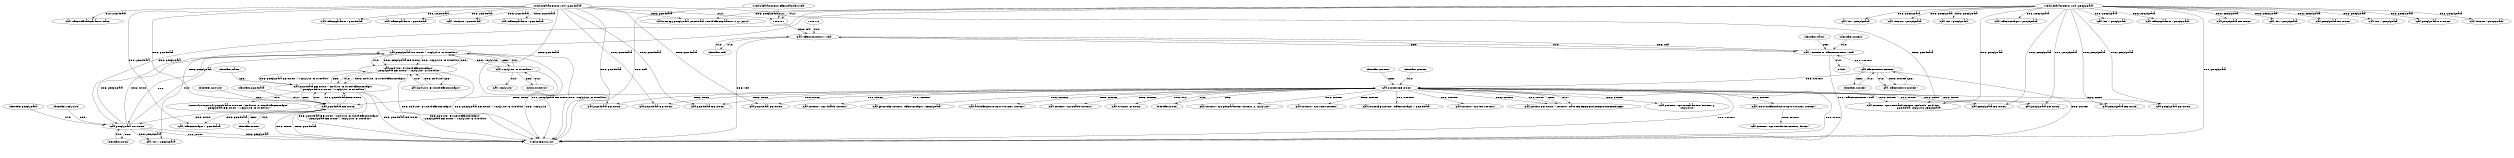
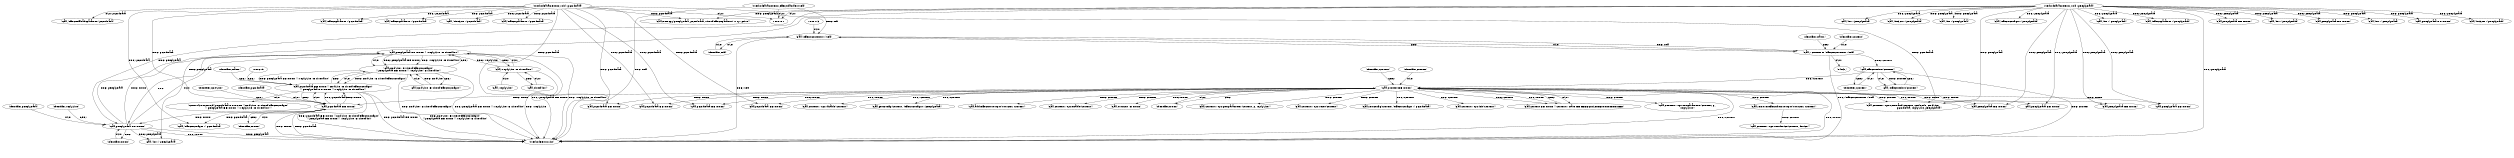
  digraph {
    n1 [label="(Call,pReplyData == NULL || *replySize != sizeof(int))"]
    n2 [label="(Call,pReplyData == NULL)"]
    n3 [label="(Call,*replySize != sizeof(int))"]
    n4 [label="(Call,cmdSize != sizeof(effect_config_t)\n || pReplyData == NULL || *replySize != sizeof(int))"]
    n5 [label="(MethodReturn,int)"]
    n6 [label="(Call,(int *) pReplyData)"]
    n7 [label="(Identifier,NULL)"]
-   n8 [label="(Block,sizeof(int))"]
+   n8 [label="(Call,sizeof(int))"]
    n9 [label="(Call,pCmdData == NULL || cmdSize != sizeof(effect_config_t)\n || pReplyData == NULL || *replySize != sizeof(int))"]
    n10 [label="(Call,cmdSize != sizeof(effect_config_t))"]
    n11 [label="(MethodParameterIn,void *pReplyData)"]
    n12 [label="(Call,pReplyData == NULL)"]
    n13 [label="(Call,(int *) pReplyData)"]
    n14 [label="(Call,pReplyData == NULL)"]
    n15 [label="(Call,pReplyData == NULL)"]
    n16 [label="(Call,(int32_t *)pReplyData)"]
    n17 [label="(Call,(int *)pReplyData)"]
    n18 [label="(Call,pReplyData == NULL)"]
    n19 [label="(Call,pReplyData == NULL)"]
    n20 [label="(Call,(int32_t *)pReplyData)"]
    n21 [label="(Call,(int *)pReplyData)"]
    n22 [label="(Call,(effect_config_t *)pReplyData)"]
    n23 [label="(Call,(int *) pReplyData)"]
    n24 [label="(Call,(effect_param_t *)pReplyData)"]
    n25 [label="(Call,memcpy(pReplyData, pCmdData, sizeof(effect_param_t) + q->psize))"]
    n26 [label="(Call,pReplyData == NULL)"]
    n27 [label="(Call,context->ops.command(context, cmdCode, cmdSize,\n                                          pCmdData, replySize, pReplyData))"]
    n28 [label="(Call,(int *)pReplyData)"]
    n29 [label="(Call,pReplyData == NULL)"]
    1000101
    n31 [label="(Call,pCmdData == NULL)"]
    n32 [label="(Call,(effect_config_t *) pCmdData)"]
    n33 [label="(Identifier,NULL)"]
    n34 [label="(ControlStructure,if (pCmdData == NULL || cmdSize != sizeof(effect_config_t)\n || pReplyData == NULL || *replySize != sizeof(int)))"]
    n35 [label="(MethodParameterIn,void *pCmdData)"]
    n36 [label="(Call,(effect_param_t *)pCmdData)"]
    n37 [label="(Call,pCmdData == NULL)"]
    n38 [label="(Call,(uint32_t *)pCmdData)"]
    n39 [label="(Call,(effect_param_t *)pCmdData)"]
    n40 [label="(Call,pCmdData == NULL)"]
-   n41 [label="(Call,(effect_offload_param_t*)state)"]
+   n41 [label="(Call,(effect_offload_param_t*)pCmdData)"]
    n42 [label="(Call,pCmdData == NULL)"]
    n43 [label="(Call,pCmdData == NULL)"]
    n44 [label="(Call,(effect_param_t *)pCmdData)"]
    n45 [label="(Call,context == NULL)"]
    n46 [label="(Call,context->ops.disable(context))"]
    n47 [label="(Call,get_config(context, (effect_config_t *)pReplyData))"]
    n48 [label="(Call,add_effect_to_output(out_ctxt, context))"]
    n49 [label="(Call,context->ops.enable(context))"]
    n50 [label="(Call,remove_effect_from_output(out_ctxt, context))"]
    n51 [label="(Call,out_ctxt != NULL)"]
    n52 [label="(Identifier,NULL)"]
    n53 [label="(Call,context->ops.get_parameter(context, p, replySize))"]
    n54 [label="(Call,context->ops.reset(context))"]
    n55 [label="(Call,set_config(context, (effect_config_t *) pCmdData))"]
    n56 [label="(Call,context->ops.init(context))"]
    n57 [label="(Call,context == NULL || context->state == EFFECT_STATE_UNINITIALIZED)"]
    n58 [label="(Call,context->ops.set_parameter(context, p,\n *replySize))"]
    n59 [label="(Call,context->ops.set_device(context, device))"]
    n60 [label="(Call,effect_exists(context))"]
    n61 [label="(Call,!effect_exists(context))"]
    n62 [label="(Identifier,context)"]
    n63 [label="(Call,* context = (effect_context_t *)self)"]
    n64 [label="(Call,(effect_context_t *)self)"]
    n65 [label="(Block,)"]
    n66 [label="(Identifier,self)"]
    n67 [label="(MethodParameterIn,effect_handle_t self)"]
    n68 [label="(Identifier,context)"]
    n69 [label="(Identifier,pReplyData)"]
    n70 [label="(Identifier,context)"]
    n71 [label="(Identifier,status)"]
    n72 [label="(Identifier,status)"]
    n73 [label="(Identifier,cmdSize)"]
    n74 [label="(Identifier,replySize)"]
    n75 [label="(Identifier,context)"]
    n76 [label="(Call,*replySize)"]
    n77 [label="(Identifier,pCmdData)"]
    1000113
+   1000219
    n1 -> n2 [label="CFG: "]
    n1 -> n3 [label="CFG: "]
    n1 -> n4 [label="AST: "]
    n1 -> n4 [label="DDG: pReplyData == NULL"]
    n1 -> n4 [label="DDG: *replySize != sizeof(int)"]
    n1 -> n5 [label="DDG: *replySize != sizeof(int)"]
    n1 -> n5 [label="DDG: pReplyData == NULL"]
    n2 -> n1 [label="AST: "]
    n2 -> n1 [label="DDG: pReplyData"]
    n2 -> n1 [label="DDG: NULL"]
    n2 -> n5 [label="DDG: pReplyData"]
    n2 -> n5 [label="DDG: NULL"]
    n2 -> n6 [label="DDG: pReplyData"]
    n2 -> n7 [label="CFG: "]
    n3 -> n1 [label="AST: "]
    n3 -> n1 [label="DDG: *replySize"]
    n3 -> n5 [label="DDG: *replySize"]
    n3 -> n8 [label="CFG: "]
    n4 -> n1 [label="CFG: "]
    n4 -> n5 [label="DDG: pReplyData == NULL || *replySize != sizeof(int)"]
    n4 -> n5 [label="DDG: cmdSize != sizeof(effect_config_t)"]
    n4 -> n9 [label="AST: "]
    n4 -> n9 [label="DDG: cmdSize != sizeof(effect_config_t)"]
    n4 -> n9 [label="DDG: pReplyData == NULL || *replySize != sizeof(int)"]
    n4 -> n10 [label="CFG: "]
    n7 -> n2 [label="AST: "]
    n8 -> n3 [label="AST: "]
    n9 -> n4 [label="CFG: "]
    n9 -> n5 [label="DDG: pCmdData == NULL"]
    n9 -> n5 [label="DDG: cmdSize != sizeof(effect_config_t)\n || pReplyData == NULL || *replySize != sizeof(int)"]
    n9 -> n5 [label="DDG: pCmdData == NULL || cmdSize != sizeof(effect_config_t)\n || pReplyData == NULL || *replySize != sizeof(int)"]
    n9 -> n31 [label="CFG: "]
    n9 -> n34 [label="AST: "]
    n10 -> n4 [label="AST: "]
    n10 -> n4 [label="DDG: cmdSize"]
    n11 -> n2 [label="DDG: pReplyData"]
    n11 -> n5 [label="DDG: pReplyData"]
    n11 -> n6 [label="DDG: pReplyData"]
    n11 -> n12 [label="DDG: pReplyData"]
    n11 -> n13 [label="DDG: pReplyData"]
    n11 -> n14 [label="DDG: pReplyData"]
    n11 -> n15 [label="DDG: pReplyData"]
    n11 -> n16 [label="DDG: pReplyData"]
    n11 -> n17 [label="DDG: pReplyData"]
    n11 -> n18 [label="DDG: pReplyData"]
    n11 -> n19 [label="DDG: pReplyData"]
    n11 -> n20 [label="DDG: pReplyData"]
    n11 -> n21 [label="DDG: pReplyData"]
    n11 -> n22 [label="DDG: pReplyData"]
    n11 -> n23 [label="DDG: pReplyData"]
    n11 -> n24 [label="DDG: pReplyData"]
    n11 -> n25 [label="DDG: pReplyData"]
    n11 -> n26 [label="DDG: pReplyData"]
    n11 -> n27 [label="DDG: pReplyData"]
    n11 -> n28 [label="DDG: pReplyData"]
    n11 -> n29 [label="DDG: pReplyData"]
    n11 -> 1000101 [label="AST: "]
    n31 -> n2 [label="DDG: NULL"]
    n31 -> n5 [label="DDG: pCmdData"]
    n31 -> n5 [label="DDG: NULL"]
    n31 -> n9 [label="AST: "]
    n31 -> n9 [label="DDG: pCmdData"]
    n31 -> n9 [label="DDG: NULL"]
    n31 -> n32 [label="DDG: pCmdData"]
    n31 -> n33 [label="CFG: "]
    n33 -> n31 [label="AST: "]
    n35 -> n5 [label="DDG: pCmdData"]
    n35 -> n25 [label="DDG: pCmdData"]
    n35 -> n27 [label="DDG: pCmdData"]
    n35 -> 1000101 [label="AST: "]
    n35 -> n31 [label="DDG: pCmdData"]
    n35 -> n32 [label="DDG: pCmdData"]
    n35 -> n36 [label="DDG: pCmdData"]
    n35 -> n37 [label="DDG: pCmdData"]
    n35 -> n38 [label="DDG: pCmdData"]
    n35 -> n39 [label="DDG: pCmdData"]
    n35 -> n40 [label="DDG: pCmdData"]
    n35 -> n41 [label="AST: pCmdData"]
    n35 -> n42 [label="DDG: pCmdData"]
    n35 -> n43 [label="DDG: pCmdData"]
    n35 -> n44 [label="DDG: pCmdData"]
    n45 -> n5 [label="DDG: context"]
    n45 -> n5 [label="DDG: NULL"]
    n45 -> n14 [label="DDG: NULL"]
    n45 -> n18 [label="DDG: NULL"]
    n45 -> n19 [label="DDG: NULL"]
    n45 -> n27 [label="DDG: context"]
    n45 -> n29 [label="DDG: NULL"]
    n45 -> n31 [label="DDG: NULL"]
    n45 -> n37 [label="DDG: NULL"]
    n45 -> n40 [label="DDG: NULL"]
    n45 -> n42 [label="DDG: NULL"]
    n45 -> n43 [label="DDG: NULL"]
    n45 -> n46 [label="DDG: context"]
-   n47 -> n45 [label="DDG: context"]
+   n45 -> n47 [label="DDG: context"]
    n45 -> n48 [label="DDG: context"]
    n45 -> n49 [label="DDG: context"]
    n45 -> n50 [label="DDG: context"]
-   n45 -> n51 [label="DDG: AST"]
+   n45 -> n51 [label="DDG: NULL"]
    n45 -> n52 [label="CFG: "]
    n45 -> n53 [label="DDG: context"]
    n45 -> n54 [label="DDG: context"]
    n45 -> n55 [label="DDG: context"]
    n45 -> n56 [label="DDG: context"]
    n45 -> n57 [label="AST: "]
    n45 -> n57 [label="DDG: context"]
    n45 -> n57 [label="DDG: NULL"]
    n45 -> n58 [label="DDG: context"]
    n50 -> n59 [label="DDG: context"]
    n52 -> n45 [label="AST: "]
    n57 -> n45 [label="CFG: "]
    n60 -> n5 [label="DDG: context"]
    n60 -> n45 [label="DDG: context"]
    n60 -> n61 [label="AST: "]
    n60 -> n61 [label="DDG: context"]
    n60 -> n62 [label="CFG: "]
    n61 -> n60 [label="CFG: "]
    n62 -> n60 [label="AST: "]
    n63 -> n5 [label="DDG: (effect_context_t *)self"]
-   n60 -> n63 [label="DDG: context"]
+   n63 -> n60 [label="DDG: context"]
    n63 -> n64 [label="CFG: "]
    n63 -> n65 [label="AST: "]
    n64 -> n5 [label="DDG: self"]
    n64 -> n63 [label="AST: "]
    n64 -> n63 [label="DDG: self"]
    n64 -> n66 [label="AST: "]
    n66 -> n64 [label="AST: "]
    n67 -> n5 [label="DDG: self"]
    n67 -> 1000101 [label="AST: "]
-   1000101 -> n64 [label="DDG: self"]
+   n67 -> n64 [label="DDG: self"]
    n68 -> n45 [label="CFG: "]
    n69 -> n2 [label="AST: "]
    n70 -> n45 [label="AST: "]
    n71 -> n9 [label="CFG: "]
    n72 -> n63 [label="CFG: "]
    n73 -> n31 [label="CFG: "]
    n74 -> n2 [label="CFG: "]
    n75 -> n63 [label="AST: "]
-   n3 -> n76 [label="AST: "]
+   n76 -> n3 [label="AST: "]
    n77 -> n31 [label="AST: "]
    1000113 -> n64 [label="AST: "]
+   1000219 -> n9 [label="CFG: "]
  }
